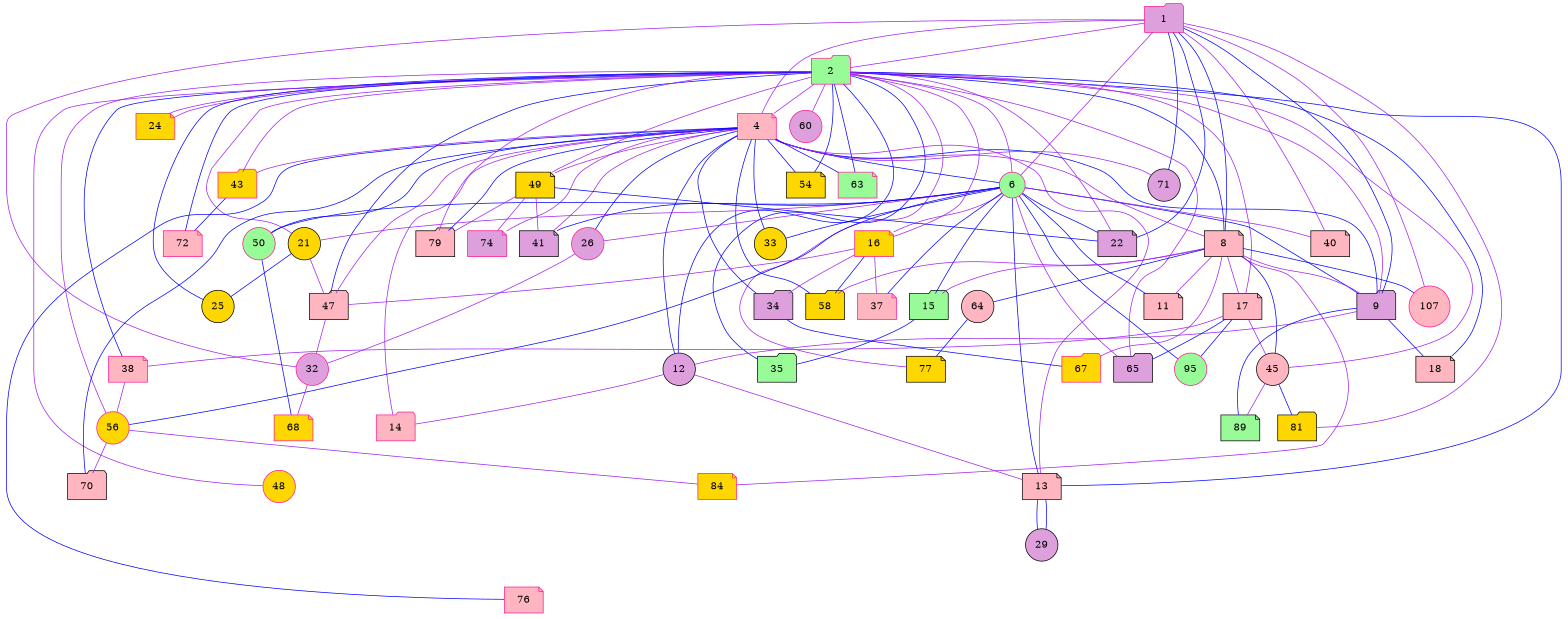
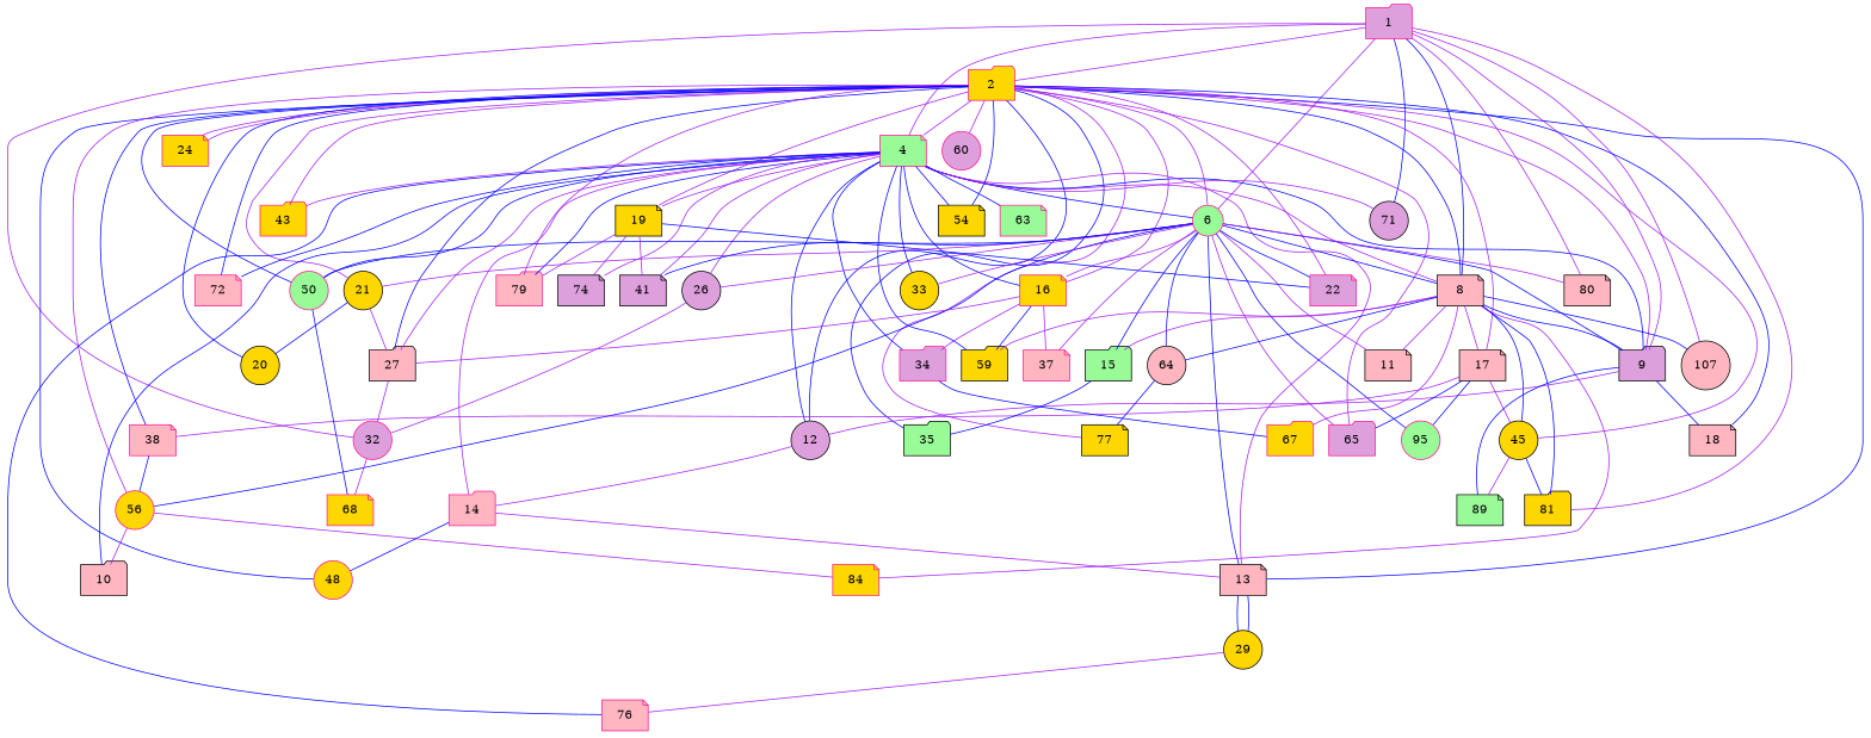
  graph {
    node [color=black fillcolor=gold shape=note style=filled]
    edge [color=purple]
    1 [color=deeppink fillcolor=plum shape=folder super="+83"]
-   2 [color=deeppink fillcolor=palegreen shape=folder super="+88+92+69+3+85+80+28+30"]
-   4 [color=deeppink fillcolor=lightpink super="+36+5+10+46+91+97+20+62+37+75"]
+   2 [color=deeppink shape=folder super="+88+92+69+3+85+80+28+30"]
+   4 [color=deeppink fillcolor=palegreen super="+36+5+10+46+91+97+20+62+37+75"]
    6 [color=deeppink fillcolor=palegreen shape=circle super="+82+23+93"]
    8 [fillcolor=lightpink]
    9 [fillcolor=plum shape=folder super="+58"]
-   22 [fillcolor=plum]
+   22 [color=deeppink fillcolor=plum]
    32 [color=deeppink fillcolor=plum shape=circle super="+105"]
-   40 [fillcolor=lightpink]
+   40 [fillcolor=lightpink label=80]
    71 [fillcolor=plum shape=circle]
    81 [shape=folder super="+94"]
-   107 [color=deeppink fillcolor=lightpink shape=circle]
+   107 [fillcolor=lightpink shape=circle]
    12 [fillcolor=plum shape=circle super="+73"]
    13 [fillcolor=lightpink super="+87+47+53"]
    16 [color=deeppink super="+51"]
    17 [fillcolor=lightpink]
    18 [fillcolor=lightpink]
-   19 [super="+44" label=49]
+   19 [super="+44"]
    21 [shape=circle]
    24 [color=deeppink]
-   25 [shape=circle]
-   27 [fillcolor=lightpink shape=folder super="+42" label=47]
+   25 [shape=circle label=20]
+   27 [fillcolor=lightpink shape=folder super="+42"]
    35 [fillcolor=palegreen shape=folder]
    38 [color=deeppink fillcolor=lightpink]
    43 [color=deeppink shape=folder]
-   45 [fillcolor=lightpink shape=circle super="+98"]
+   45 [shape=circle super="+98"]
    48 [color=deeppink shape=circle]
    50 [color=deeppink fillcolor=palegreen shape=circle]
    54 [super="+67"]
    56 [color=deeppink shape=circle super="+61"]
    60 [color=deeppink fillcolor=plum shape=circle]
-   65 [fillcolor=plum shape=folder super="+109"]
+   65 [color=deeppink fillcolor=plum shape=folder super="+109"]
    72 [color=deeppink fillcolor=lightpink]
    77
-   79 [fillcolor=lightpink shape=folder super="+86"]
+   79 [color=deeppink fillcolor=lightpink shape=folder super="+86"]
    14 [color=deeppink fillcolor=lightpink shape=folder]
-   26 [color=deeppink fillcolor=plum shape=circle]
+   26 [fillcolor=plum shape=circle]
    33 [shape=circle]
-   34 [fillcolor=plum shape=folder]
+   34 [color=deeppink fillcolor=plum shape=folder]
    41 [fillcolor=plum super="+101"]
-   59 [shape=folder super="+104" label=58]
+   59 [shape=folder super="+104"]
    63 [color=deeppink fillcolor=palegreen]
-   70 [fillcolor=lightpink shape=folder]
-   74 [color=deeppink fillcolor=plum]
+   70 [fillcolor=lightpink shape=folder label=10]
+   74 [fillcolor=plum]
    76 [color=deeppink fillcolor=lightpink]
    11 [fillcolor=lightpink]
    15 [fillcolor=palegreen shape=folder]
    n48 [color=deeppink fillcolor=lightpink label=37]
    64 [fillcolor=lightpink shape=circle]
    95 [color=deeppink fillcolor=palegreen shape=circle]
    n51 [color=deeppink label=67 shape=folder]
    84 [color=deeppink]
    89 [fillcolor=palegreen]
    68 [color=deeppink]
-   29 [fillcolor=plum shape=circle]
+   29 [shape=circle]
    1 -- 2 [weight=3]
    1 -- 4 [weight=4]
    1 -- 6 [weight=2]
    1 -- 8 [color=blue]
-   1 -- 9 [color=blue]
-   1 -- 22 [color=blue]
+   1 -- 9
    1 -- 32
    1 -- 40
    1 -- 71 [color=blue]
    1 -- 81
    1 -- 107
    2 -- 4 [weight=14]
    2 -- 6 [weight=4]
    2 -- 8 [color=blue weight=3]
    2 -- 9 [weight=5]
    2 -- 22
    2 -- 12 [color=blue weight=2]
    2 -- 13 [color=blue weight=3]
    2 -- 16 [weight=2]
    2 -- 17
    2 -- 18 [color=blue]
    2 -- 19 [weight=2]
    2 -- 21
    2 -- 24
    2 -- 24
    2 -- 25 [color=blue]
    2 -- 27 [color=blue]
    2 -- 35 [color=blue]
    2 -- 38 [color=blue weight=2]
    2 -- 43
    2 -- 45
-   2 -- 48
-   2 -- 63 [color=blue]
+   2 -- 48 [color=blue]
+   2 -- 50 [color=blue]
    2 -- 54 [color=blue weight=2]
    2 -- 56 [weight=2]
    2 -- 60 [weight=2]
    2 -- 65
    2 -- 72 [color=blue]
    2 -- 77
    2 -- 79
    4 -- 6 [color=blue weight=7]
    4 -- 8 [weight=4]
    4 -- 9 [color=blue weight=4]
    4 -- 71
    4 -- 12 [color=blue]
    4 -- 13 [weight=2]
+   4 -- 16 [color=blue]
    4 -- 19
    4 -- 27
    4 -- 43
    4 -- 50 [color=blue]
    4 -- 54 [color=blue]
-   43 -- 72 [color=blue]
+   4 -- 72 [color=blue]
    4 -- 79 [color=blue]
    4 -- 14 [weight=3]
-   4 -- 26 [color=blue]
+   4 -- 26
    4 -- 33 [color=blue]
    4 -- 34 [color=blue]
    4 -- 41
    4 -- 59 [color=blue]
    4 -- 63 [color=blue weight=2]
    4 -- 70 [color=blue]
    4 -- 74
    4 -- 76 [color=blue]
+   6 -- 8 [color=blue weight=2]
    6 -- 9 [color=blue weight=2]
    6 -- 22 [color=blue]
    6 -- 40
    6 -- 13 [color=blue]
    6 -- 16
    6 -- 21
    6 -- 50 [color=blue]
    6 -- 56 [color=blue]
    6 -- 65
    6 -- 26
-   6 -- 33 [color=blue]
+   6 -- 33
    6 -- 41 [color=blue]
-   6 -- 11 [color=blue]
+   6 -- 11
    6 -- 15 [color=blue]
-   6 -- n48 [color=blue]
+   6 -- n48
+   6 -- 64 [color=blue]
    6 -- 95 [color=blue]
-   8 -- 9
+   8 -- 9 [color=blue]
+   8 -- 81 [color=blue]
    8 -- 107 [color=blue]
    8 -- 17
    8 -- 45 [color=blue]
    8 -- 59
    8 -- 11
    8 -- 15
    8 -- 64 [color=blue]
    8 -- n51
    8 -- 84
    9 -- 12
    9 -- 18 [color=blue]
    9 -- 89 [color=blue]
    32 -- 68
-   12 -- 13
+   14 -- 13
    12 -- 14
    13 -- 29 [color=blue]
    13 -- 29 [color=blue]
    16 -- 27
    16 -- 34
    16 -- 59 [color=blue]
    16 -- n48
    17 -- 38
    17 -- 45
    17 -- 65 [color=blue]
    17 -- 95 [color=blue]
    19 -- 22 [color=blue]
    19 -- 79
    19 -- 41
    19 -- 74
    21 -- 25 [color=blue]
    21 -- 27
    27 -- 32
-   38 -- 56
+   38 -- 56 [color=blue]
    45 -- 81 [color=blue]
    45 -- 89
    50 -- 68 [color=blue]
    56 -- 70
    56 -- 84
+   14 -- 48 [color=blue]
    26 -- 32
    34 -- n51 [color=blue]
    15 -- 35 [color=blue]
    64 -- 77 [color=blue]
+   29 -- 76
  }
